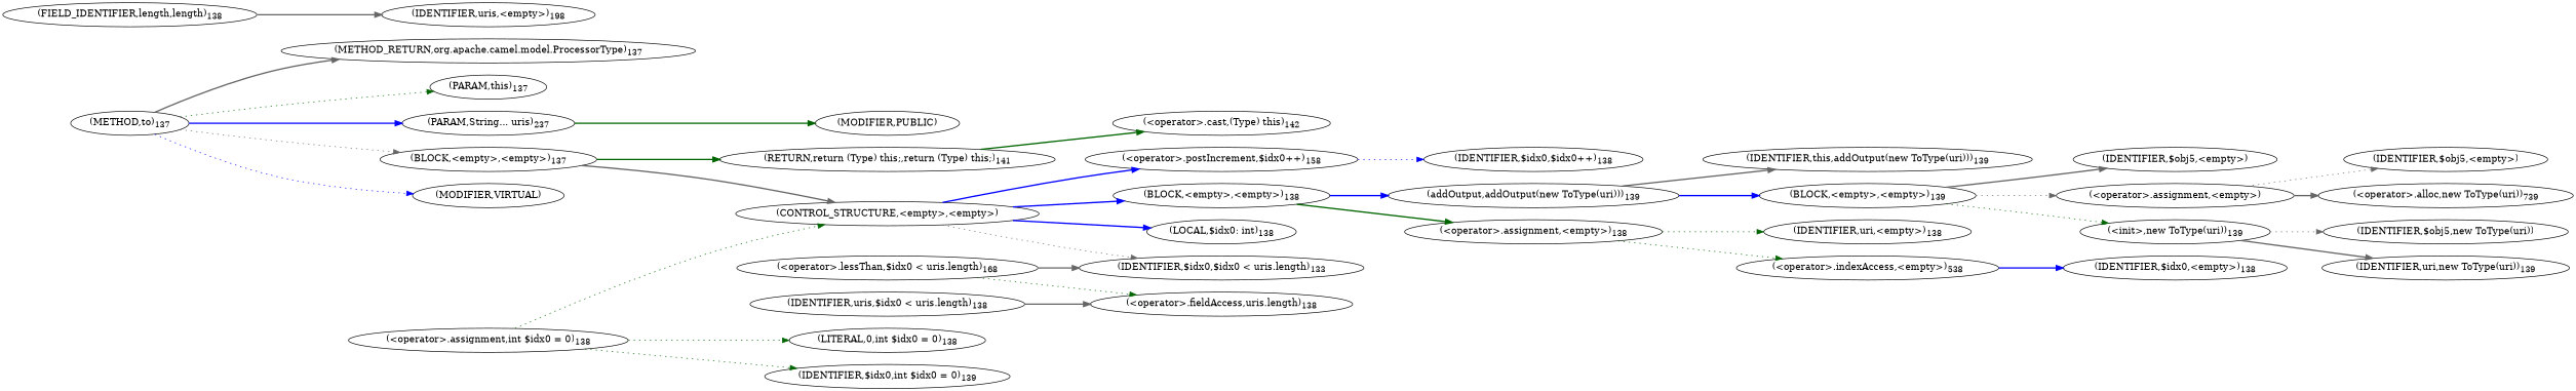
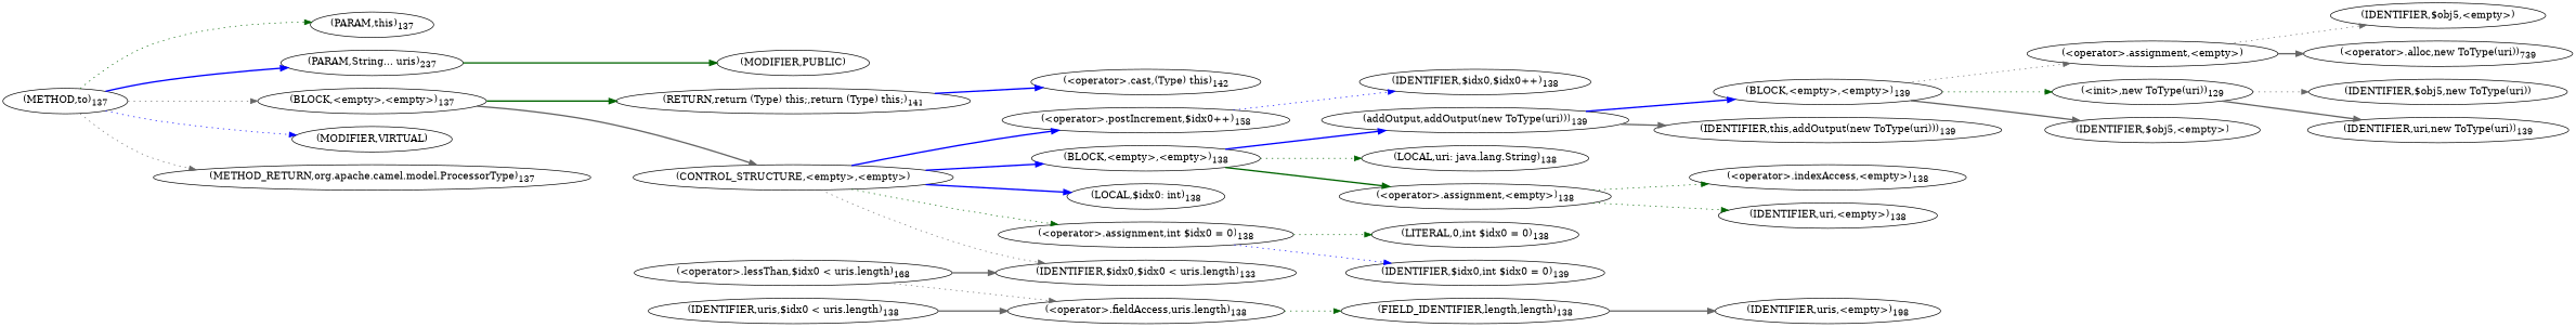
  digraph {
    rankdir=LR
    edge [color=gray40 style=bold]
    n1 [label=<(METHOD,to)<SUB>137</SUB>>]
    n2 [label=<(PARAM,this)<SUB>137</SUB>>]
    n3 [label=<(PARAM,String... uris)<SUB>237</SUB>>]
    n4 [label=<(BLOCK,&lt;empty&gt;,&lt;empty&gt;)<SUB>137</SUB>>]
    n5 [label=<(MODIFIER,VIRTUAL)>]
    n6 [label=<(METHOD_RETURN,org.apache.camel.model.ProcessorType)<SUB>137</SUB>>]
    n7 [label=<(MODIFIER,PUBLIC)>]
    n8 [label=<(CONTROL_STRUCTURE,&lt;empty&gt;,&lt;empty&gt;)>]
    n9 [label=<(RETURN,return (Type) this;,return (Type) this;)<SUB>141</SUB>>]
    n10 [label=<(LOCAL,$idx0: int)<SUB>138</SUB>>]
    n11 [label=<(&lt;operator&gt;.assignment,int $idx0 = 0)<SUB>138</SUB>>]
    n12 [label=<(&lt;operator&gt;.postIncrement,$idx0++)<SUB>158</SUB>>]
    n13 [label=<(BLOCK,&lt;empty&gt;,&lt;empty&gt;)<SUB>138</SUB>>]
    n14 [label=<(IDENTIFIER,$idx0,$idx0 &lt; uris.length)<SUB>133</SUB>>]
    n15 [label=<(&lt;operator&gt;.cast,(Type) this)<SUB>142</SUB>>]
    n16 [label=<(IDENTIFIER,$idx0,int $idx0 = 0)<SUB>139</SUB>>]
    n17 [label=<(LITERAL,0,int $idx0 = 0)<SUB>138</SUB>>]
    n18 [label=<(&lt;operator&gt;.lessThan,$idx0 &lt; uris.length)<SUB>168</SUB>>]
    n19 [label=<(&lt;operator&gt;.fieldAccess,uris.length)<SUB>138</SUB>>]
    n20 [label=<(IDENTIFIER,$idx0,$idx0++)<SUB>138</SUB>>]
+   n21 [label=<(LOCAL,uri: java.lang.String)<SUB>138</SUB>>]
    n22 [label=<(&lt;operator&gt;.assignment,&lt;empty&gt;)<SUB>138</SUB>>]
    n23 [label=<(addOutput,addOutput(new ToType(uri)))<SUB>139</SUB>>]
    n24 [label=<(FIELD_IDENTIFIER,length,length)<SUB>138</SUB>>]
    n25 [label=<(IDENTIFIER,uris,$idx0 &lt; uris.length)<SUB>138</SUB>>]
    n26 [label=<(IDENTIFIER,uris,&lt;empty&gt;)<SUB>198</SUB>>]
    n27 [label=<(IDENTIFIER,uri,&lt;empty&gt;)<SUB>138</SUB>>]
-   n28 [label=<(&lt;operator&gt;.indexAccess,&lt;empty&gt;)<SUB>538</SUB>>]
+   n28 [label=<(&lt;operator&gt;.indexAccess,&lt;empty&gt;)<SUB>138</SUB>>]
    n29 [label=<(IDENTIFIER,this,addOutput(new ToType(uri)))<SUB>139</SUB>>]
    n30 [label=<(BLOCK,&lt;empty&gt;,&lt;empty&gt;)<SUB>139</SUB>>]
-   n31 [label=<(IDENTIFIER,$idx0,&lt;empty&gt;)<SUB>138</SUB>>]
    n32 [label=<(&lt;operator&gt;.assignment,&lt;empty&gt;)>]
-   n33 [label=<(&lt;init&gt;,new ToType(uri))<SUB>139</SUB>>]
+   n33 [label=<(&lt;init&gt;,new ToType(uri))<SUB>129</SUB>>]
    n34 [label=<(IDENTIFIER,$obj5,&lt;empty&gt;)>]
    n35 [label=<(IDENTIFIER,$obj5,&lt;empty&gt;)>]
    n36 [label=<(&lt;operator&gt;.alloc,new ToType(uri))<SUB>739</SUB>>]
    n37 [label=<(IDENTIFIER,$obj5,new ToType(uri))>]
    n38 [label=<(IDENTIFIER,uri,new ToType(uri))<SUB>139</SUB>>]
    n1 -> n2 [color=darkgreen style=dotted]
    n1 -> n3 [color=blue]
    n1 -> n4 [style=dotted]
    n1 -> n5 [color=blue style=dotted]
-   n1 -> n6
+   n1 -> n6 [style=dotted]
    n3 -> n7 [color=darkgreen]
    n4 -> n8
    n4 -> n9 [color=darkgreen]
    n8 -> n10 [color=blue]
-   n11 -> n8 [color=darkgreen style=dotted]
+   n8 -> n11 [color=darkgreen style=dotted]
    n8 -> n12 [color=blue]
    n8 -> n13 [color=blue]
    n8 -> n14 [style=dotted]
-   n9 -> n15 [color=darkgreen]
-   n11 -> n16 [color=darkgreen style=dotted]
+   n9 -> n15 [color=blue]
+   n11 -> n16 [color=blue style=dotted]
    n11 -> n17 [color=darkgreen style=dotted]
    n12 -> n20 [color=blue style=dotted]
+   n13 -> n21 [color=darkgreen style=dotted]
    n13 -> n22 [color=darkgreen]
    n13 -> n23 [color=blue]
    n18 -> n14
-   n18 -> n19 [color=darkgreen style=dotted]
+   n18 -> n19 [style=dotted]
+   n19 -> n24 [color=darkgreen style=dotted]
    n22 -> n27 [color=darkgreen style=dotted]
    n22 -> n28 [color=darkgreen style=dotted]
    n23 -> n29
    n23 -> n30 [color=blue]
    n24 -> n26
    n25 -> n19
-   n28 -> n31 [color=blue]
    n30 -> n32 [style=dotted]
    n30 -> n33 [color=darkgreen style=dotted]
    n30 -> n34
    n32 -> n35 [style=dotted]
    n32 -> n36
    n33 -> n37 [style=dotted]
    n33 -> n38
  }
